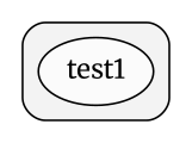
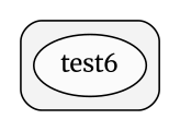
  digraph {
    clusterrank=local
    rankdir=TB
    fontname=Merriweather
-   n1 [fillcolor="#ffffffb2" fontcolor="#000000" group=0 label=test1 style=filled fontname=Merriweather]
+   n1 [fillcolor="#ffffffb2" fontcolor="#000000" group=0 label=test6 style=filled fontname=Merriweather]
    subgraph cluster_1 {
      fillcolor="#80808018"
      style="filled,rounded"
      n1
    }
  }
